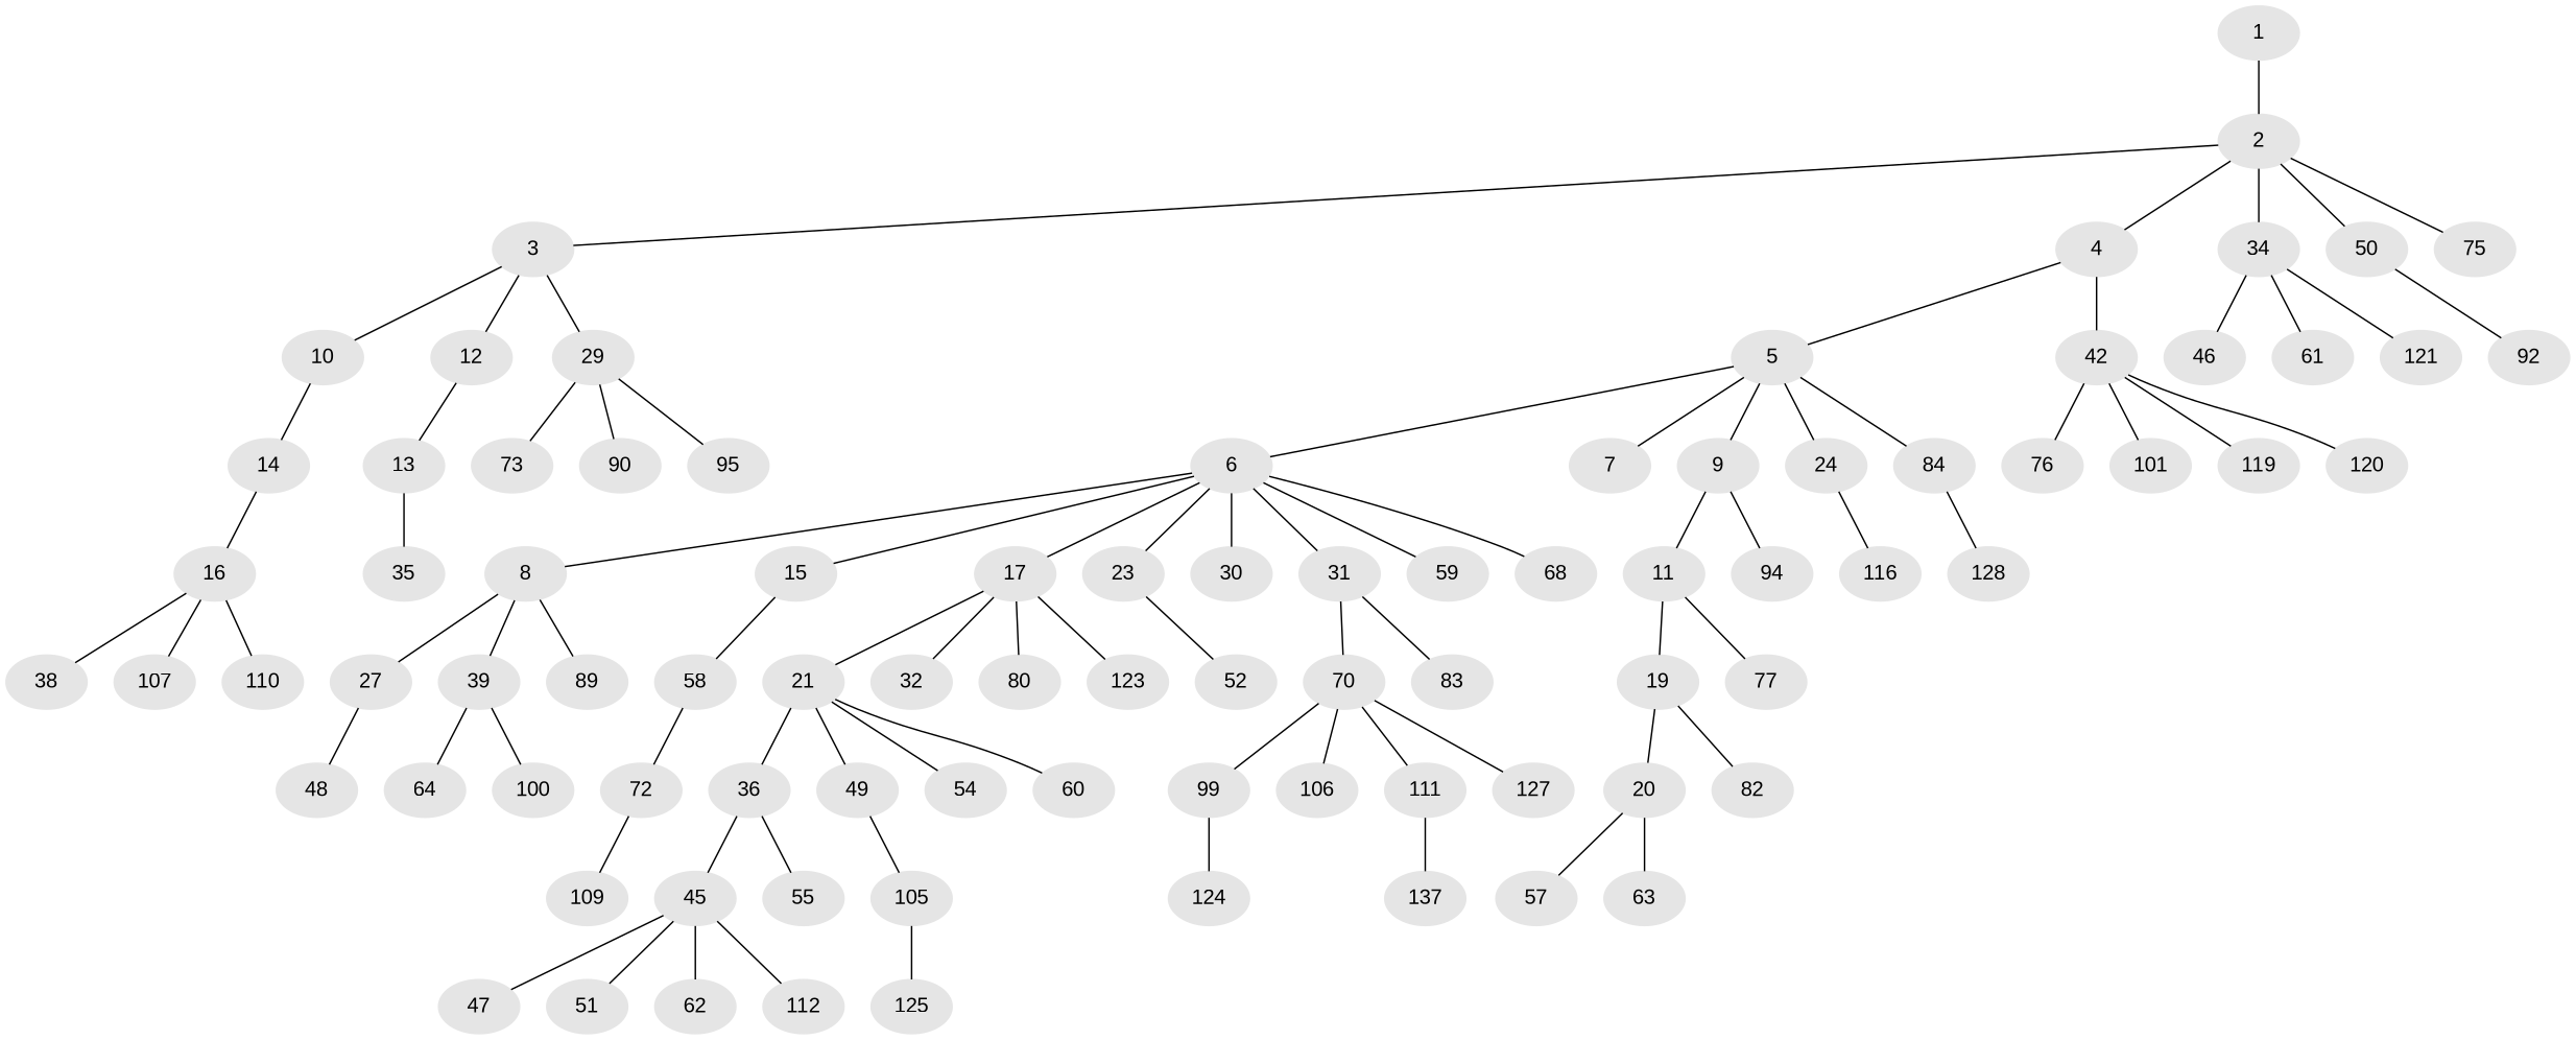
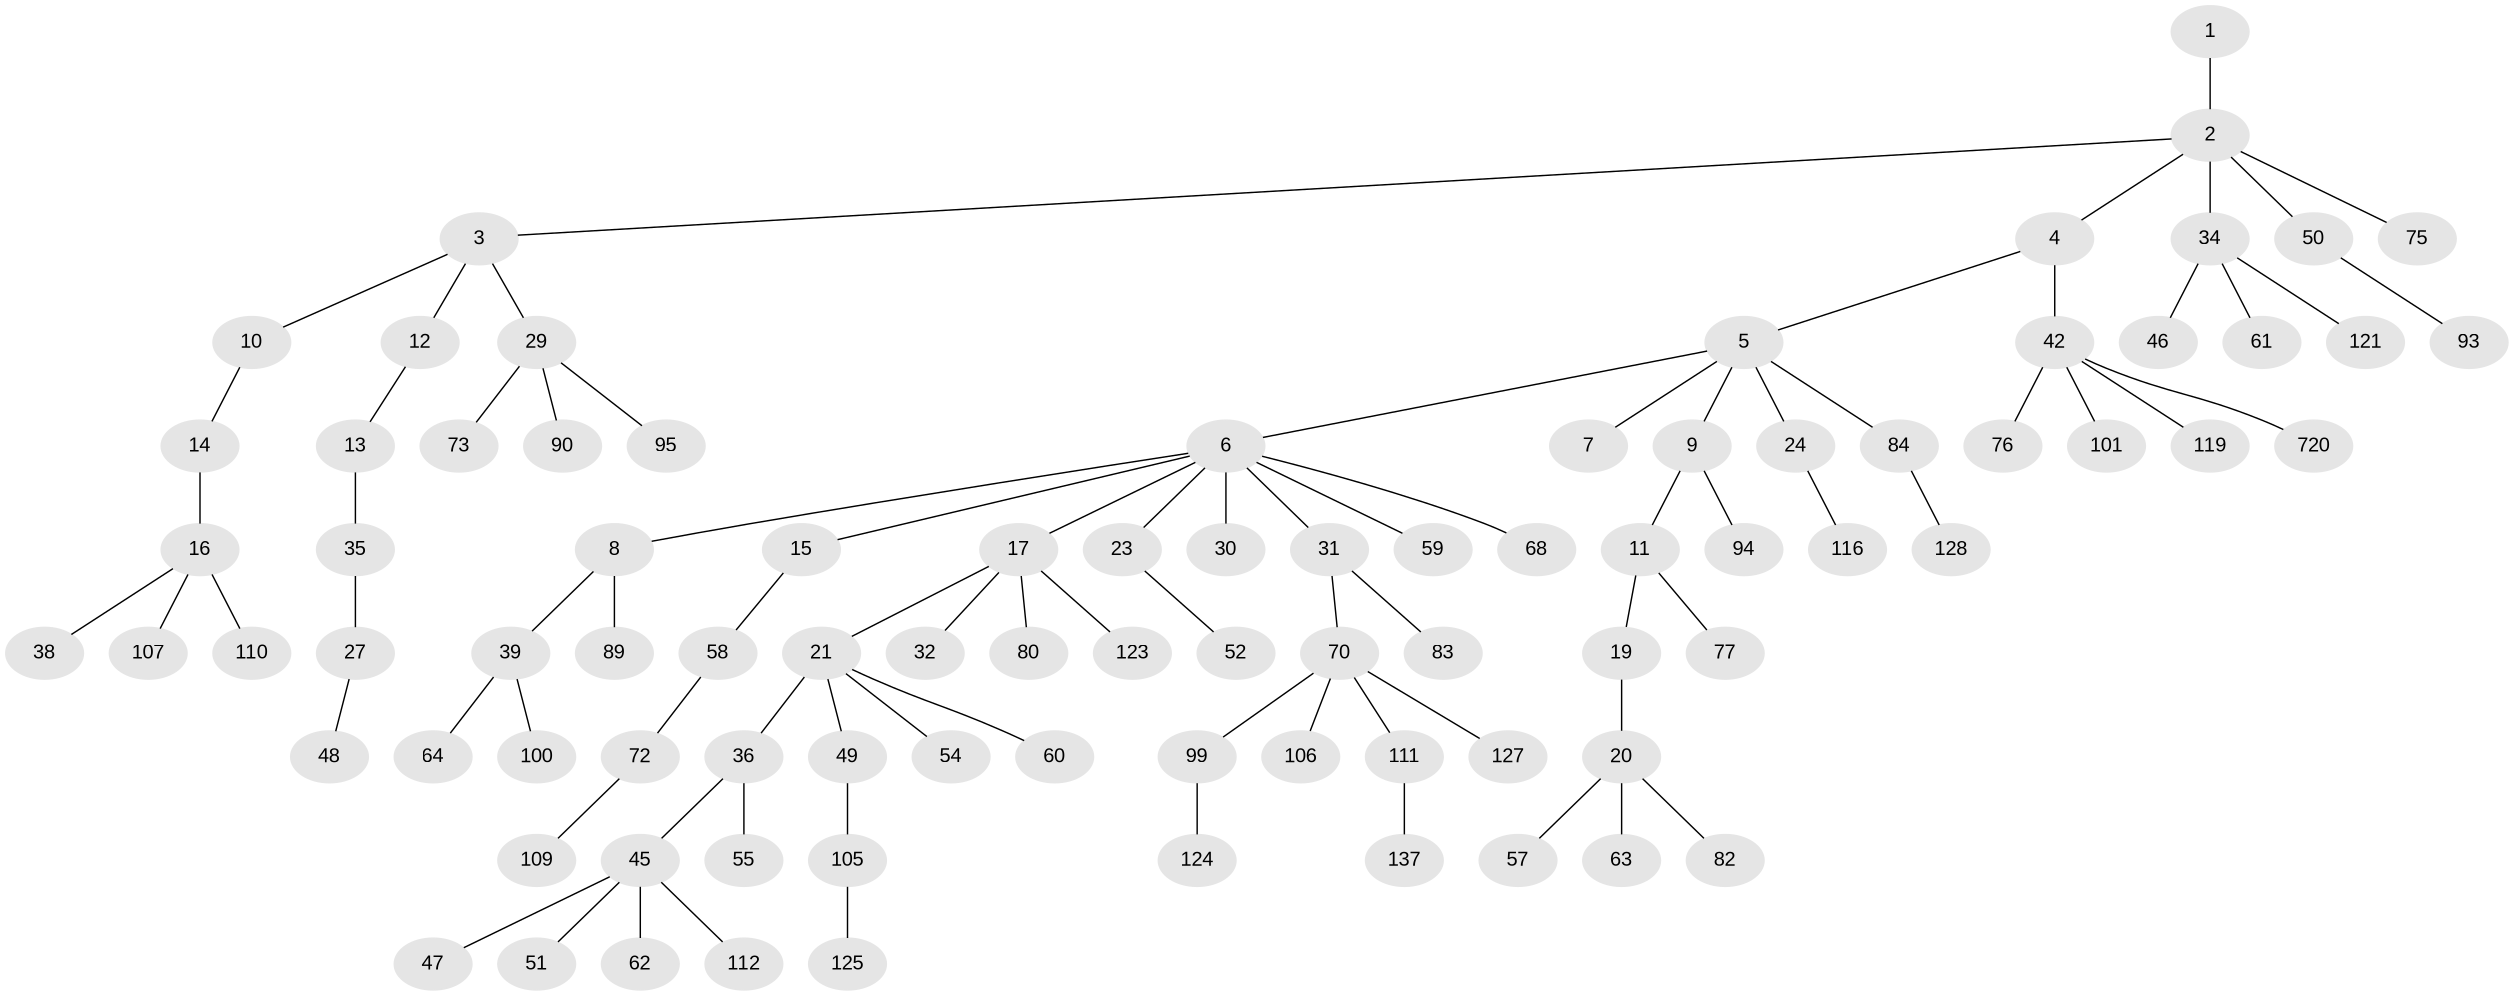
  graph {
    fontname="Liberation Sans"
    node [color=gray90 fontname="Liberation Sans" style=filled]
    edge [fontname="Liberation Sans"]
    2 [super="+28"]
    3 [super="+114"]
    4
    34 [super="+65"]
    50 [super="+79"]
    75
    1
    10 [super="+33"]
    12 [super="+40"]
    29 [super="+81"]
    5 [super="+108"]
    42 [super="+74"]
    46 [super="+56"]
    61
    121
-   93 [label=92]
+   93
    14
    13
    73
    90
    95 [super="+113"]
    6 [super="+22"]
    7
    9 [super="+104"]
    24 [super="+103"]
    84 [super="+86"]
    76
    101
    119
-   120
+   120 [label=720]
    8 [super="+26"]
    15 [super="+53"]
    17 [super="+18"]
    23 [super="+67"]
    30 [super="+37"]
    31 [super="+44"]
    59
    68
    11 [super="+25"]
    94
    116
    128
    27 [super="+96"]
    39
    89 [super="+131"]
    58 [super="+102"]
    21 [super="+41"]
    32 [super="+98"]
    80
    123
    52 [super="+85"]
    70 [super="+78"]
    83
    48
    64
    100
    19
    77 [super="+88"]
    16 [super="+97"]
    20 [super="+92"]
    35 [super="+122"]
    38 [super="+69"]
    107
    110
    72
    36 [super="+43"]
    49 [super="+91"]
    54
    60 [super="+115"]
    57
    63
    82 [super="+126"]
    45 [super="+87"]
    55
    105
    99 [super="+129"]
    106 [super="+130"]
    111 [super="+118"]
    127
    47
    51 [super="+71"]
    62 [super="+66"]
    112
    125
    109
    124
    n87 [label=137]
    2 -- 3
    2 -- 4
    2 -- 34
    2 -- 50
    2 -- 75
    3 -- 10
    3 -- 12
    3 -- 29
    4 -- 5
    4 -- 42
    34 -- 46
    34 -- 61
    34 -- 121
    50 -- 93
    1 -- 2
    10 -- 14
    12 -- 13
    29 -- 73
    29 -- 90
    29 -- 95
    5 -- 6
    5 -- 7
    5 -- 9
    5 -- 24
    5 -- 84
    42 -- 76
    42 -- 101
    42 -- 119
    42 -- 120
    14 -- 16
    13 -- 35
    6 -- 8
    6 -- 15
    6 -- 17
    6 -- 23
    6 -- 30
    6 -- 31
    6 -- 59
    6 -- 68
    9 -- 11
    9 -- 94
    24 -- 116
    84 -- 128
-   8 -- 27
+   35 -- 27
    8 -- 39
    8 -- 89
    15 -- 58
    17 -- 21
    17 -- 32
    17 -- 80
    17 -- 123
    23 -- 52
    31 -- 70
    31 -- 83
    11 -- 19
    11 -- 77
    27 -- 48
    39 -- 64
    39 -- 100
    58 -- 72
    21 -- 36
    21 -- 49
    21 -- 54
    21 -- 60
    70 -- 99
    70 -- 106
    70 -- 111
    70 -- 127
    19 -- 20
    16 -- 38
    16 -- 107
    16 -- 110
    20 -- 57
    20 -- 63
-   19 -- 82
+   20 -- 82
    72 -- 109
    36 -- 45
    36 -- 55
    49 -- 105
    45 -- 47
    45 -- 51
    45 -- 62
    45 -- 112
    105 -- 125
    99 -- 124
    111 -- n87
  }
